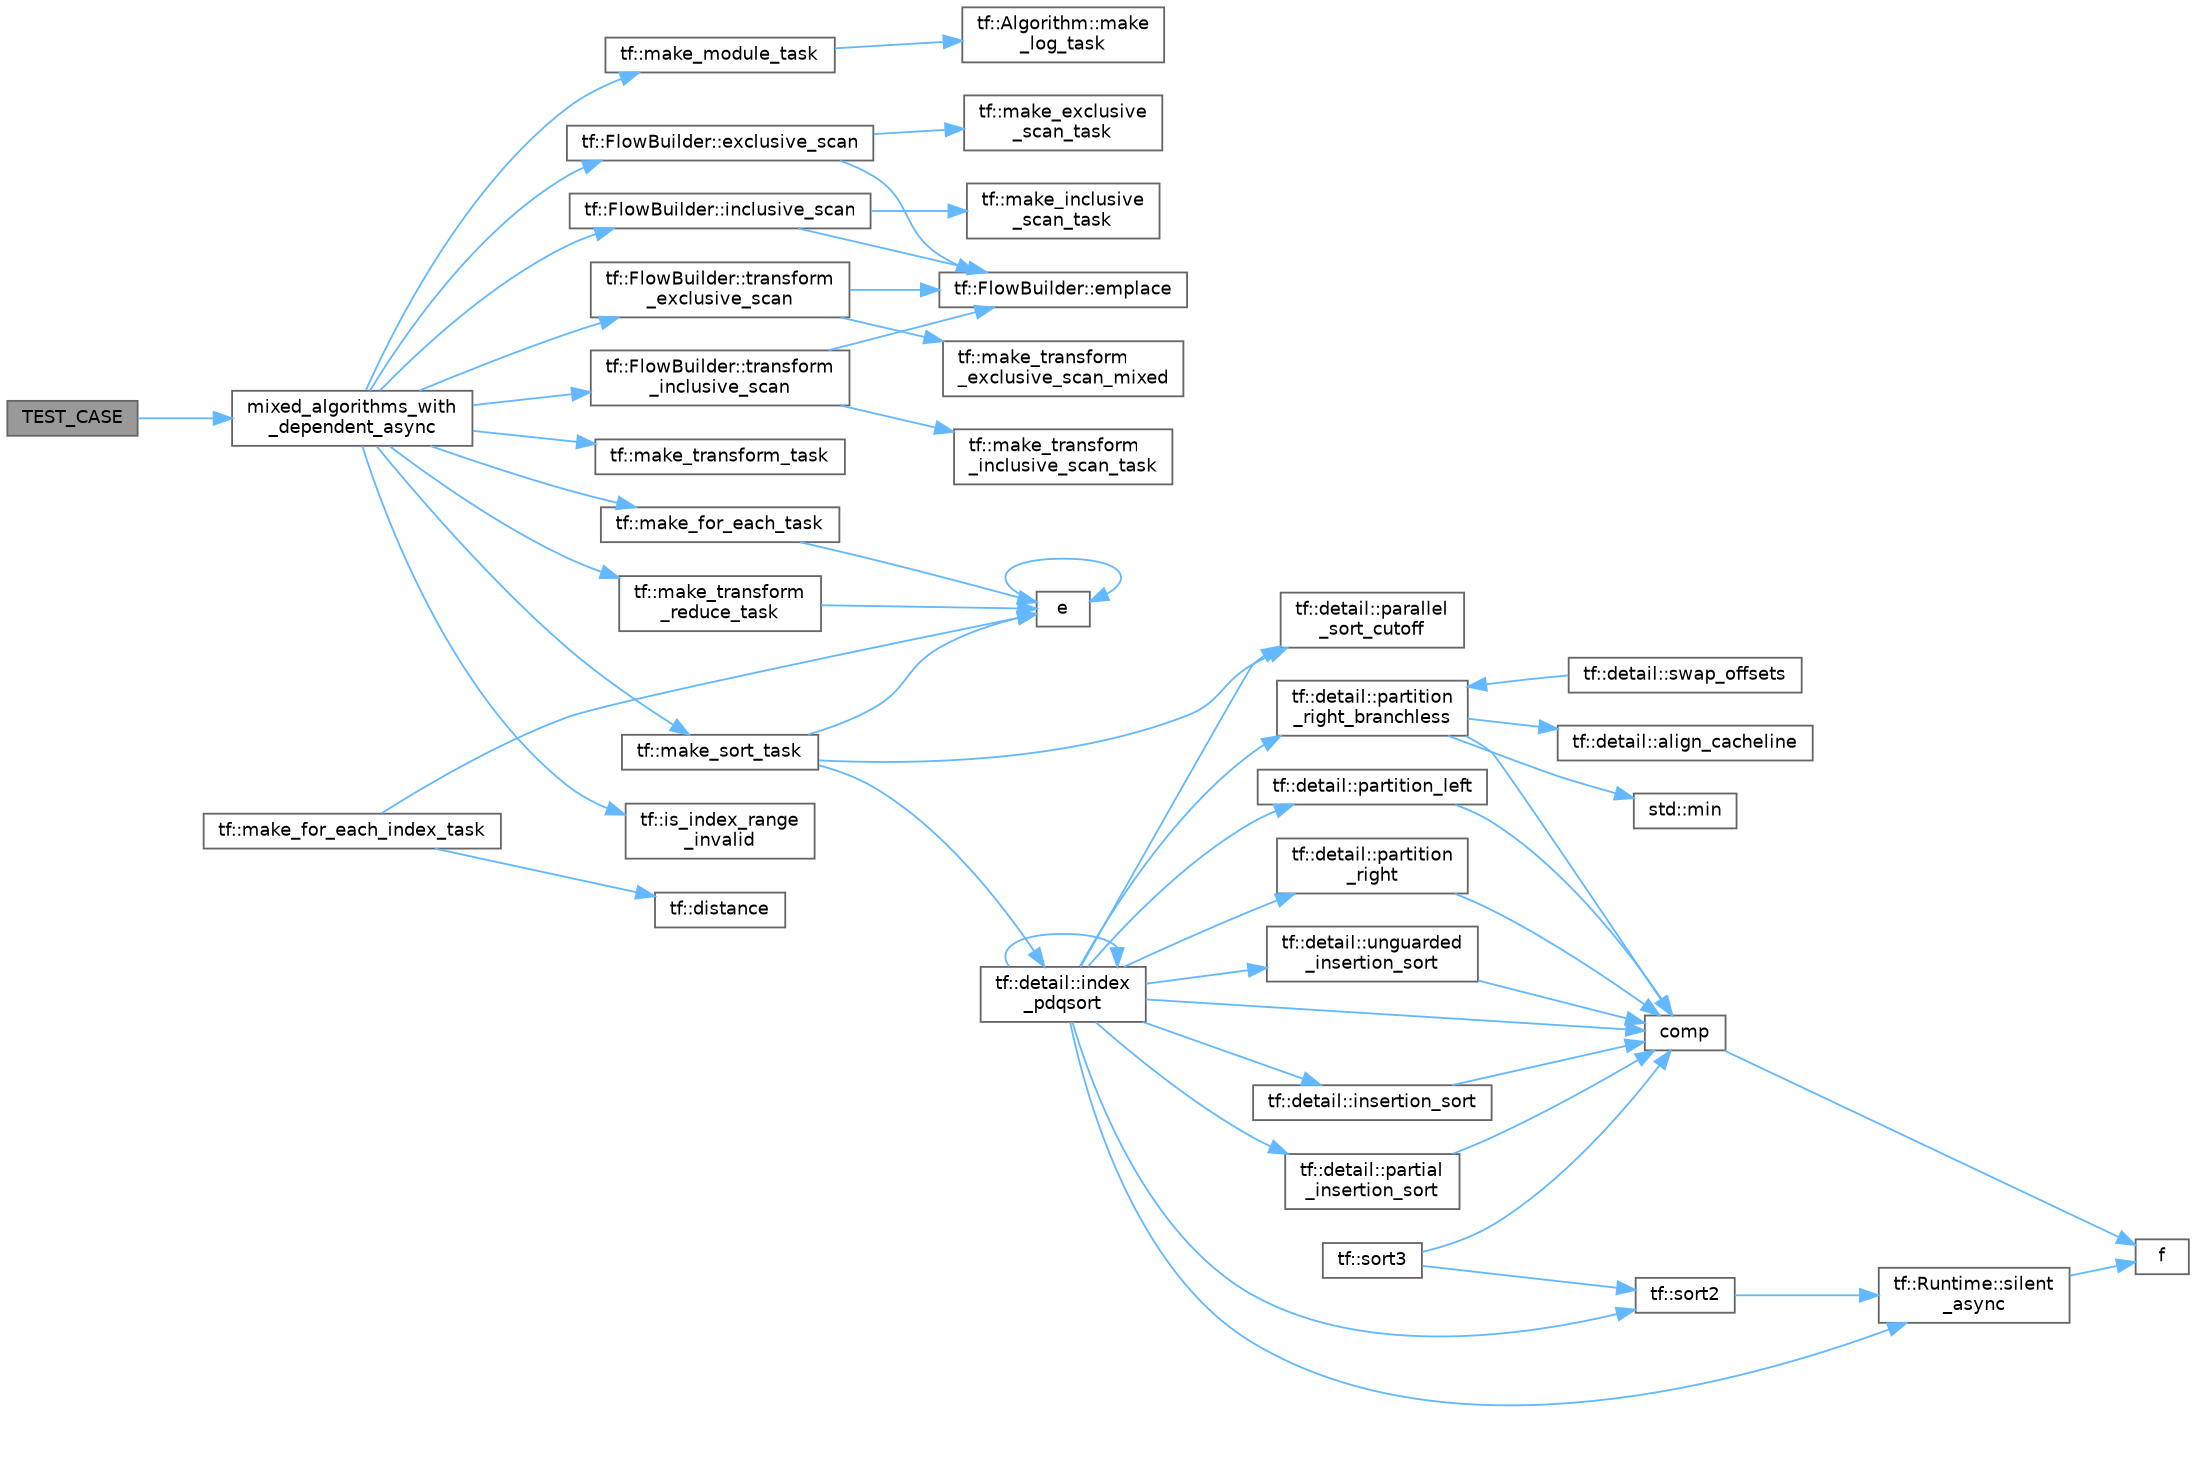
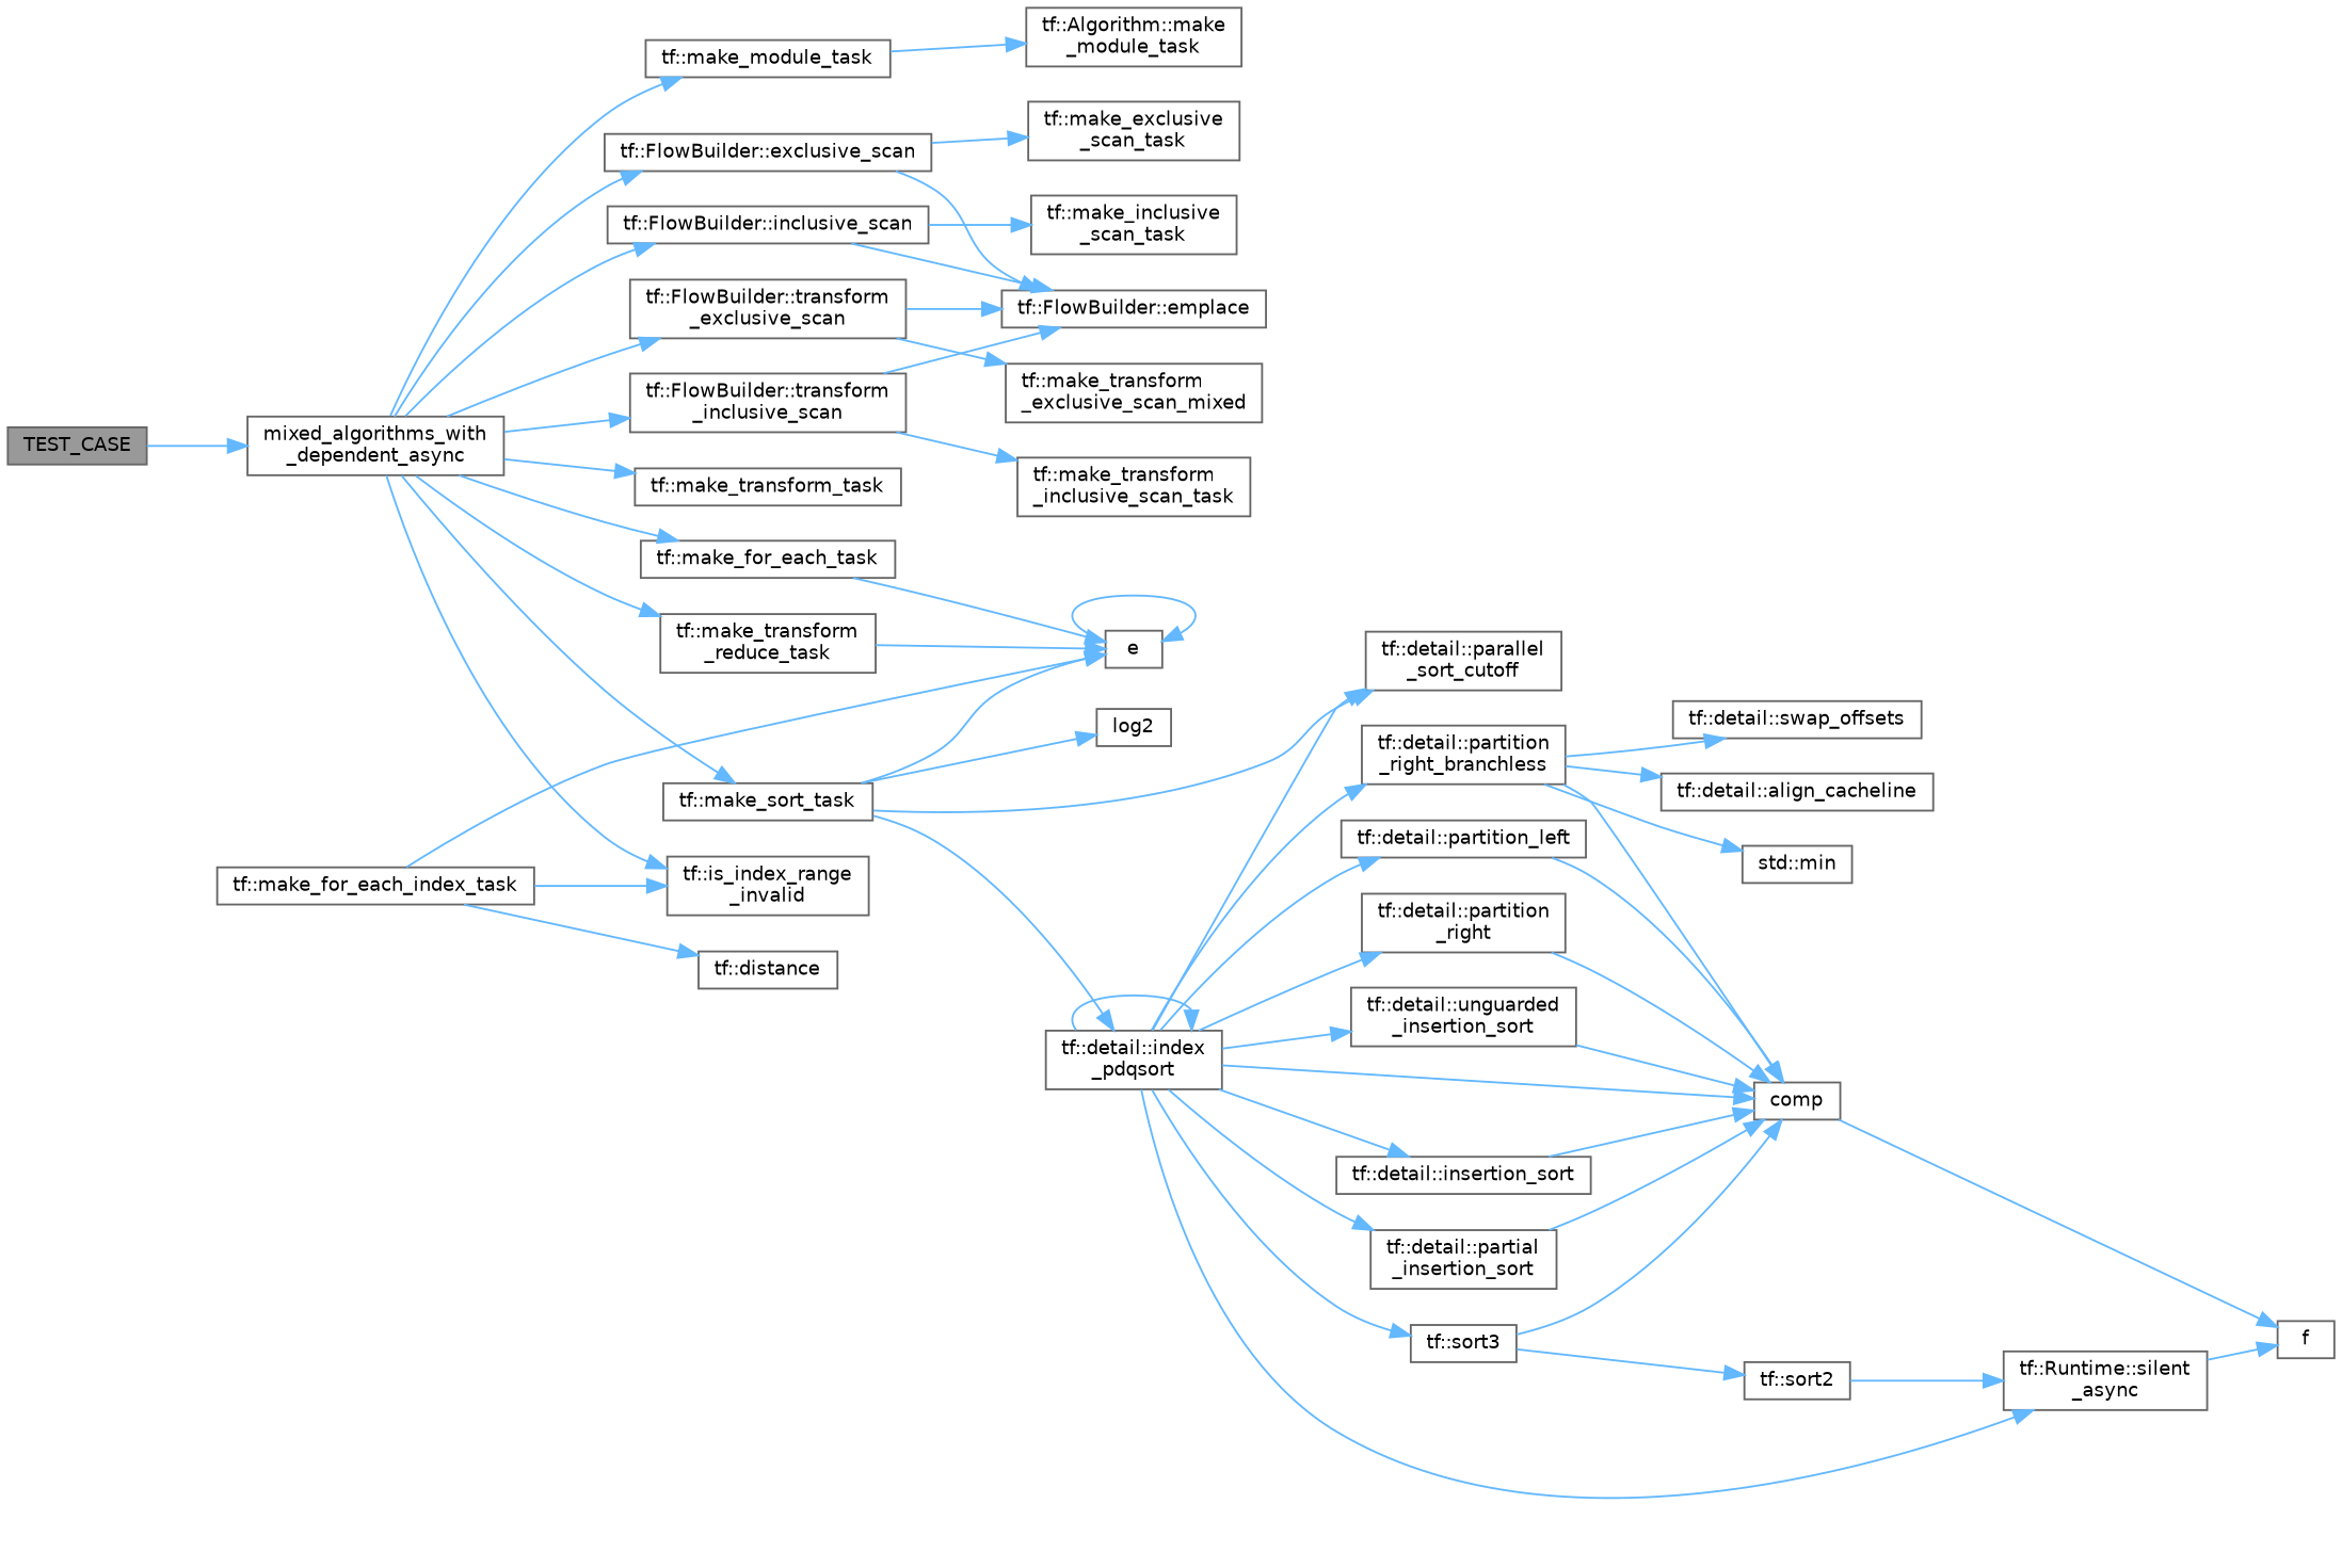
  digraph {
    rankdir=LR
    node [color=grey40 fillcolor=white fontname=Helvetica fontsize=10 shape=box style=filled]
    edge [color=steelblue1 fontname=Helvetica fontsize=10 labelfontname=Helvetica labelfontsize=10 style=solid]
    n1 [color=gray40 fillcolor=grey60 fontcolor=black height=0.2 label=TEST_CASE width=0.4]
    n2 [height=0.2 label="mixed_algorithms_with\l_dependent_async" width=0.4]
    n3 [height=0.2 label="tf::FlowBuilder::exclusive_scan" width=0.4]
    n4 [height=0.2 label="tf::FlowBuilder::inclusive_scan" width=0.4]
    n5 [height=0.2 label="tf::make_for_each_task" width=0.4]
    n6 [height=0.2 label="tf::make_module_task" width=0.4]
    n7 [height=0.2 label="tf::make_sort_task" width=0.4]
    n8 [height=0.2 label="tf::make_transform\l_reduce_task" width=0.4]
    n9 [height=0.2 label="tf::make_transform_task" width=0.4]
    n10 [height=0.2 label="tf::FlowBuilder::transform\l_exclusive_scan" width=0.4]
    n11 [height=0.2 label="tf::FlowBuilder::transform\l_inclusive_scan" width=0.4]
    n12 [height=0.2 label="tf::is_index_range\l_invalid" width=0.4]
    n13 [height=0.2 label="tf::FlowBuilder::emplace" width=0.4]
    n14 [height=0.2 label="tf::make_exclusive\l_scan_task" width=0.4]
    n15 [height=0.2 label="tf::make_inclusive\l_scan_task" width=0.4]
    n16 [height=0.2 label="tf::make_for_each_index_task" width=0.4]
    n17 [height=0.2 label="tf::distance" width=0.4]
    n18 [height=0.2 label=e width=0.4]
-   n19 [height=0.2 label="tf::Algorithm::make\l_log_task" width=0.4]
+   n19 [height=0.2 label="tf::Algorithm::make\l_module_task" width=0.4]
+   n20 [height=0.2 label=log2 width=0.4]
    n21 [height=0.2 label="tf::detail::index\l_pdqsort" width=0.4]
    n22 [height=0.2 label="tf::detail::parallel\l_sort_cutoff" width=0.4]
    n23 [height=0.2 label="tf::make_transform\l_exclusive_scan_mixed" width=0.4]
    n24 [height=0.2 label="tf::make_transform\l_inclusive_scan_task" width=0.4]
    n25 [height=0.2 label=comp width=0.4]
    n26 [height=0.2 label="tf::detail::insertion_sort" width=0.4]
    n27 [height=0.2 label="tf::detail::partial\l_insertion_sort" width=0.4]
    n28 [height=0.2 label="tf::detail::partition_left" width=0.4]
    n29 [height=0.2 label="tf::detail::partition\l_right" width=0.4]
    n30 [height=0.2 label="tf::detail::partition\l_right_branchless" width=0.4]
    n31 [height=0.2 label="tf::Runtime::silent\l_async" width=0.4]
    n32 [height=0.2 label="tf::sort3" width=0.4]
    n33 [height=0.2 label="tf::detail::unguarded\l_insertion_sort" width=0.4]
    n34 [height=0.2 label=f width=0.4]
    n35 [height=0.2 label="tf::detail::align_cacheline" width=0.4]
    n36 [height=0.2 label="std::min" width=0.4]
    n37 [height=0.2 label="tf::detail::swap_offsets" width=0.4]
    n38 [height=0.2 label="tf::sort2" width=0.4]
    n1 -> n2
    n2 -> n3
    n2 -> n4
    n2 -> n5
    n2 -> n6
    n2 -> n7
    n2 -> n8
    n2 -> n9
    n2 -> n10
    n2 -> n11
    n2 -> n12
    n3 -> n13
    n3 -> n14
    n4 -> n13
    n4 -> n15
    n5 -> n18
    n6 -> n19
    n7 -> n18
+   n7 -> n20
    n7 -> n21
    n7 -> n22
    n8 -> n18
    n10 -> n13
    n10 -> n23
    n11 -> n13
    n11 -> n24
+   n16 -> n12
    n16 -> n17
    n16 -> n18
    n18 -> n18
    n21 -> n21
    n21 -> n22
    n21 -> n25
    n21 -> n26
    n21 -> n27
    n21 -> n28
    n21 -> n29
    n21 -> n30
    n21 -> n31
-   n21 -> n38
+   n21 -> n32
    n21 -> n33
    n25 -> n34
    n26 -> n25
    n27 -> n25
    n28 -> n25
    n29 -> n25
    n30 -> n25
    n30 -> n35
    n30 -> n36
-   n37 -> n30
+   n30 -> n37
    n31 -> n34
    n32 -> n25
    n32 -> n38
    n33 -> n25
    n38 -> n31
  }
